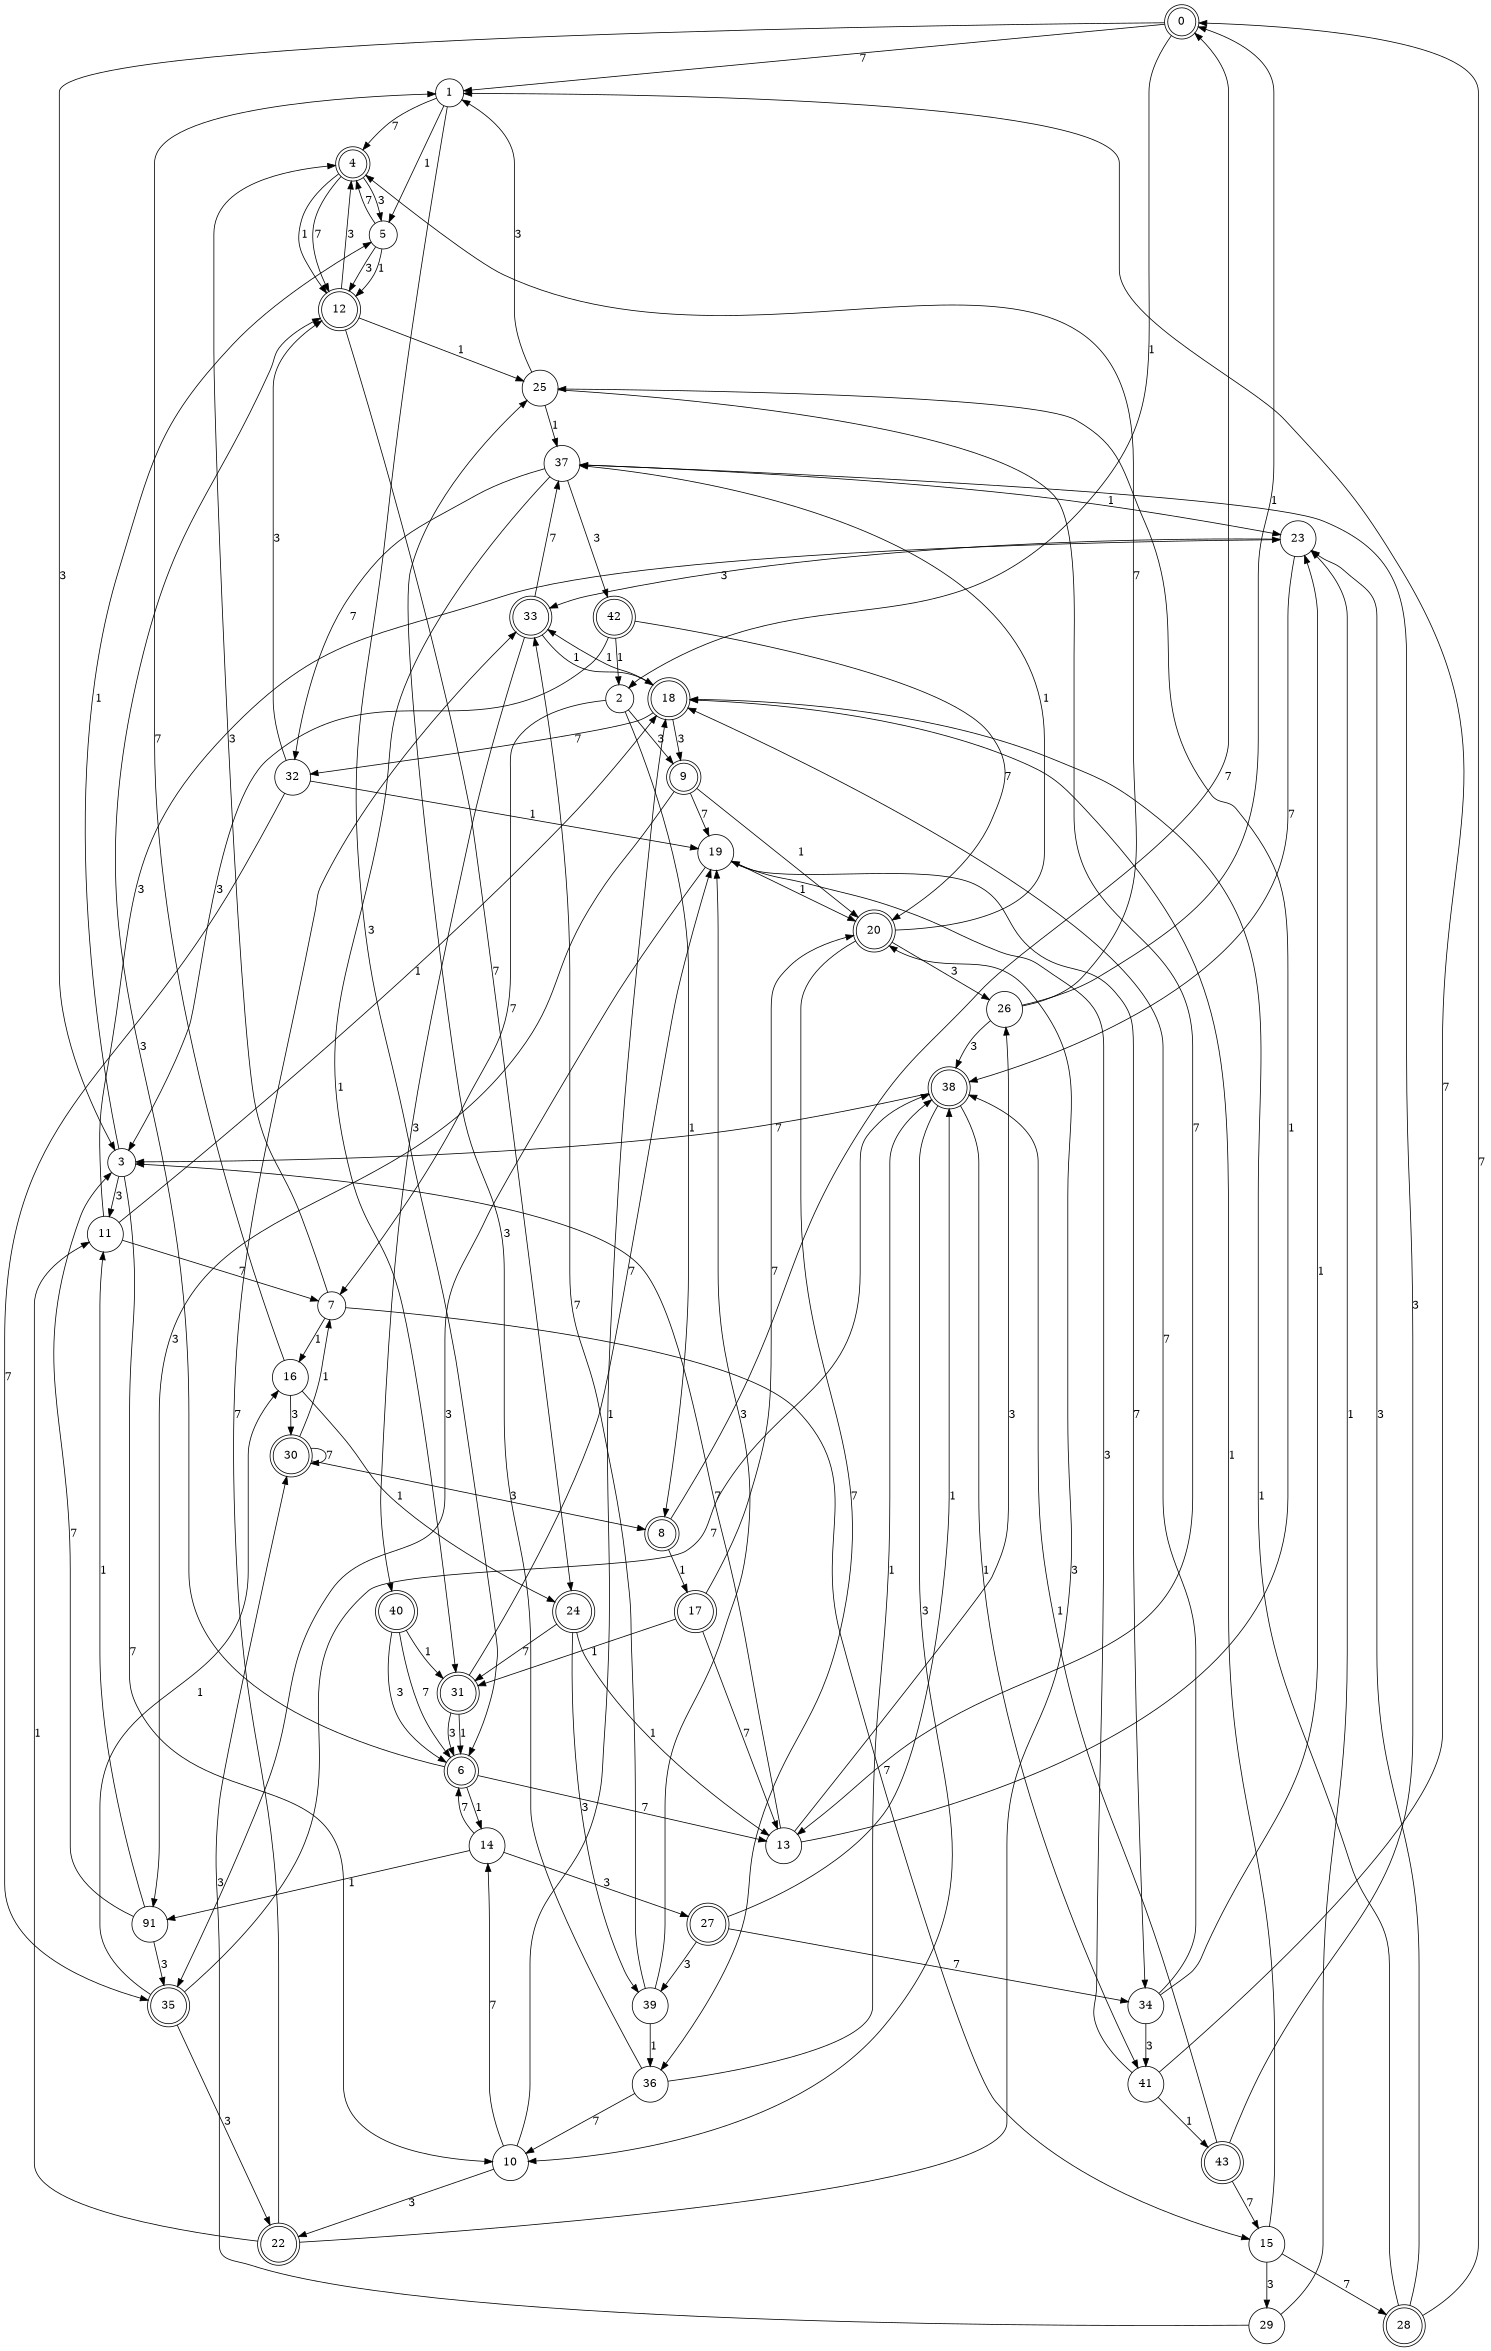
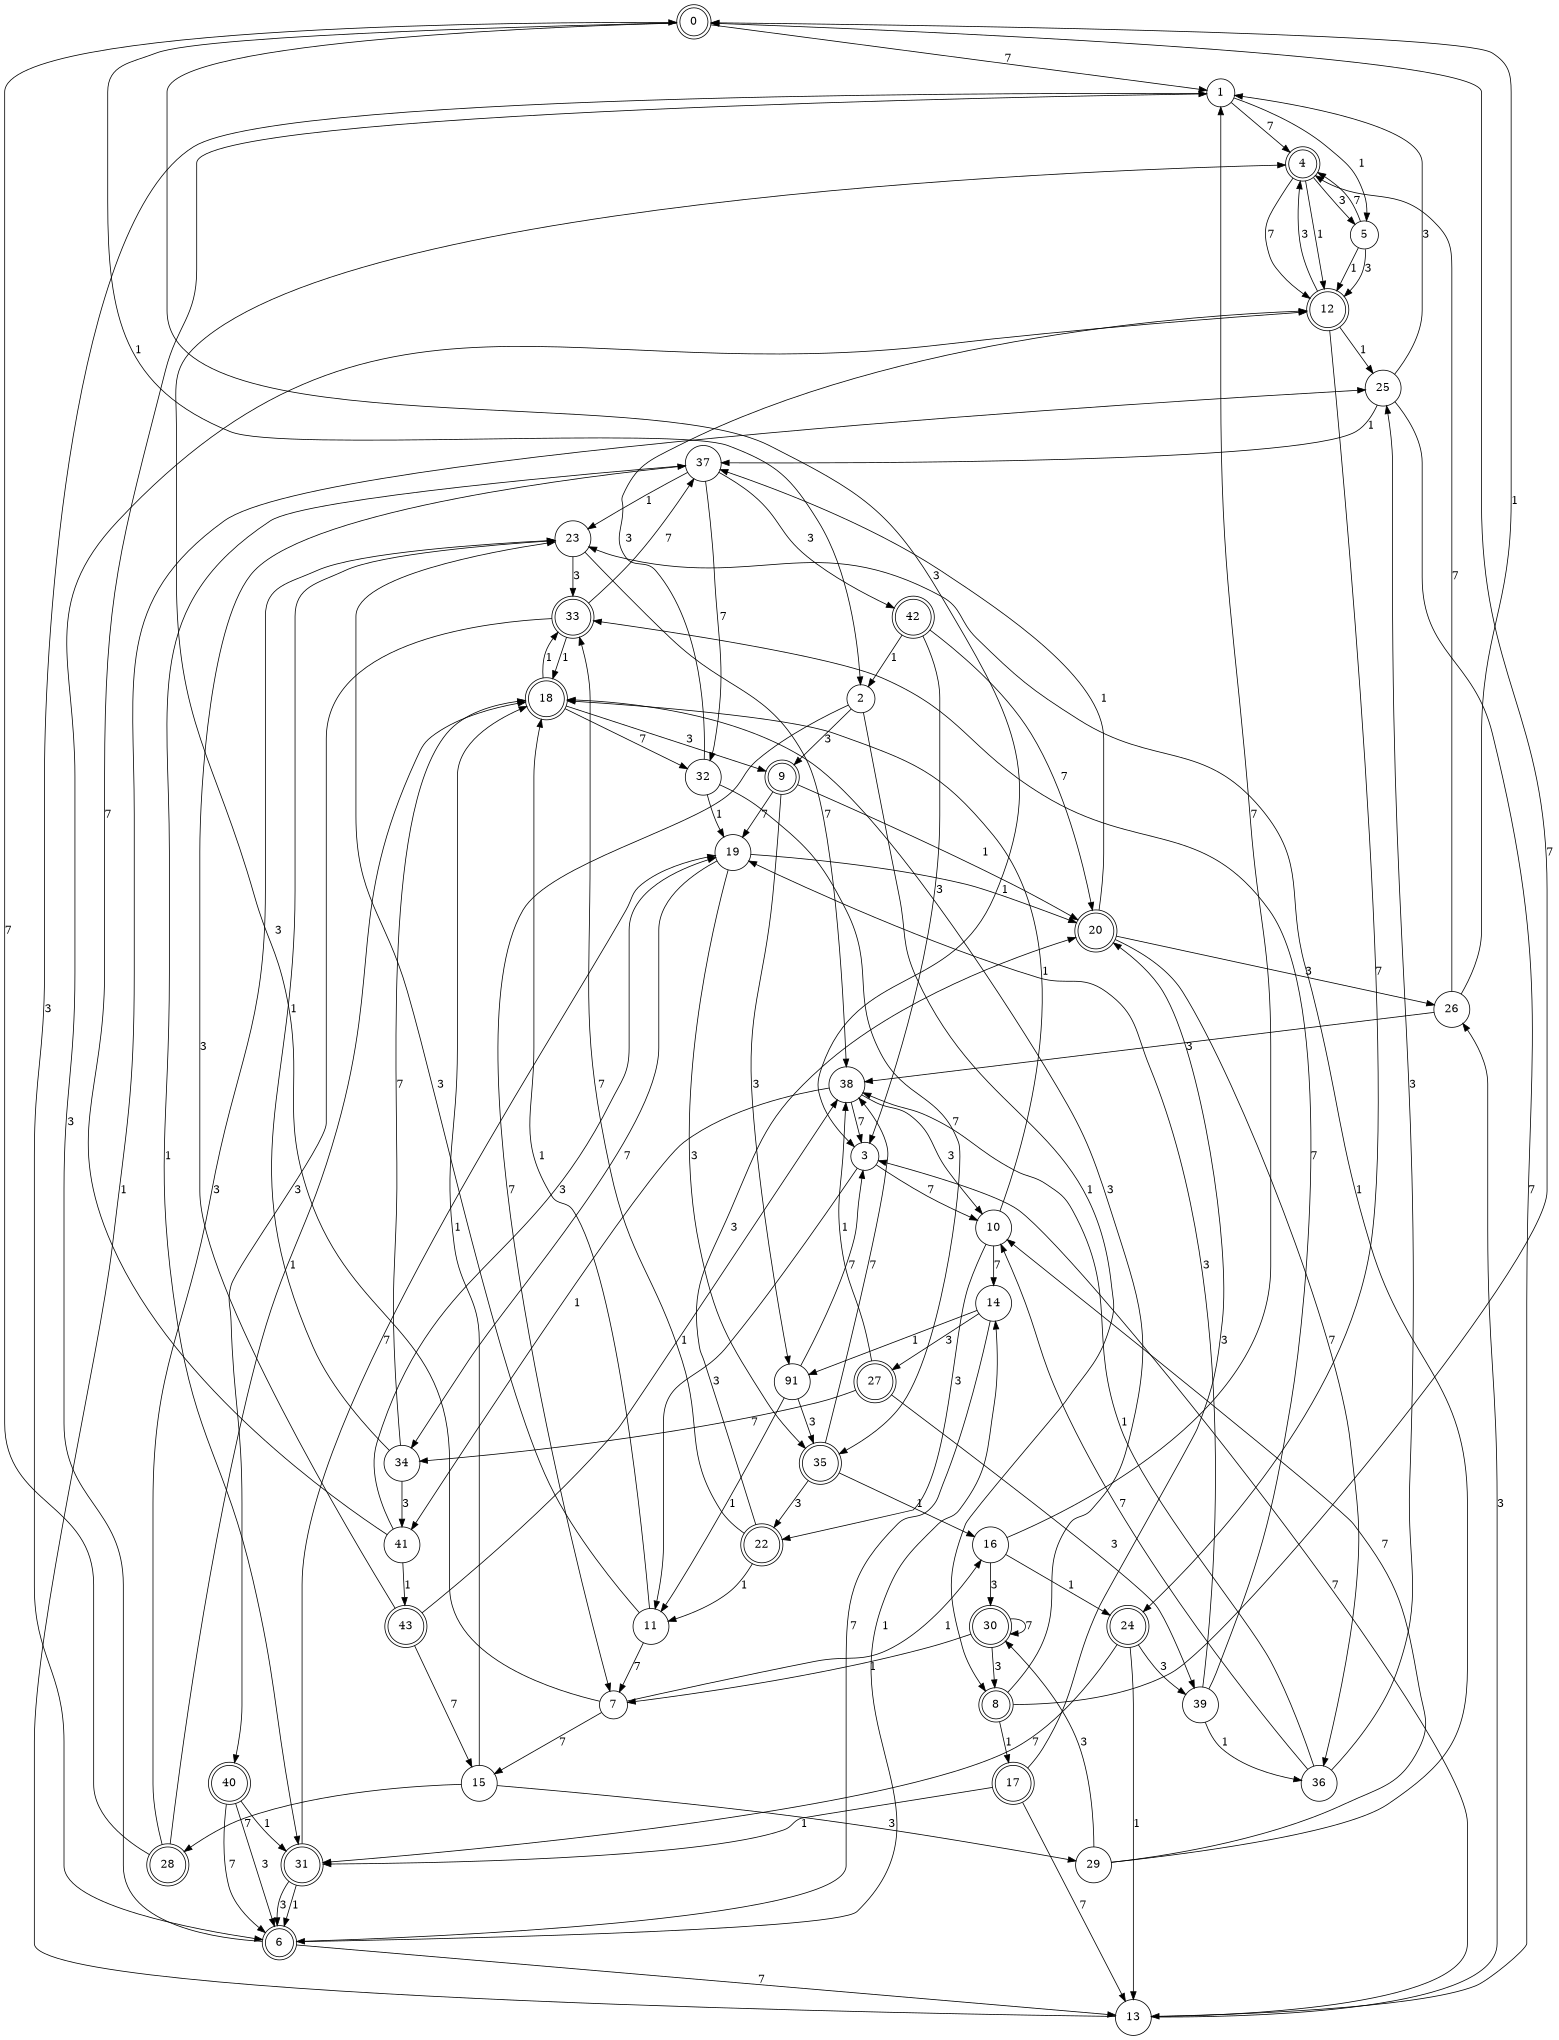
  digraph {
    node [shape=circle]
    n1 [label=0 shape=doublecircle]
    n2 [label=1]
    n3 [label=2]
    n4 [label=3]
    n5 [label=4 shape=doublecircle]
    n6 [label=5]
    n7 [label=6 shape=doublecircle]
    n8 [label=7]
    n9 [label=8 shape=doublecircle]
    n10 [label=9 shape=doublecircle]
    n11 [label=10]
    n12 [label=11]
    n13 [label=12 shape=doublecircle]
    n14 [label=13]
    n15 [label=14]
    n16 [label=15]
    n17 [label=16]
    n18 [label=17 shape=doublecircle]
    n19 [label=18 shape=doublecircle]
    n20 [label=19]
    n21 [label=20 shape=doublecircle]
    n22 [label=91]
    n23 [label=22 shape=doublecircle]
    n24 [label=23]
    n25 [label=24 shape=doublecircle]
    n26 [label=25]
    n27 [label=26]
    n28 [label=27 shape=doublecircle]
    n29 [label=28 shape=doublecircle]
    n30 [label=29]
    n31 [label=30 shape=doublecircle]
    n32 [label=31 shape=doublecircle]
    n33 [label=32]
    n34 [label=33 shape=doublecircle]
    n35 [label=34]
    n36 [label=35 shape=doublecircle]
    n37 [label=36]
    n38 [label=37]
-   n39 [label=38 shape=doublecircle]
+   n39 [label=38]
    n40 [label=39]
    n41 [label=40 shape=doublecircle]
    n42 [label=41]
    n43 [label=42 shape=doublecircle]
    n44 [label=43 shape=doublecircle]
    n1 -> n2 [label=7]
    n1 -> n3 [label=1]
    n1 -> n4 [label=3]
    n2 -> n5 [label=7]
    n2 -> n6 [label=1]
    n2 -> n7 [label=3]
    n3 -> n8 [label=7]
    n3 -> n9 [label=1]
    n3 -> n10 [label=3]
-   n4 -> n6 [label=1]
    n4 -> n11 [label=7]
    n4 -> n12 [label=3]
    n5 -> n6 [label=3]
    n5 -> n13 [label=7]
    n5 -> n13 [label=1]
    n6 -> n5 [label=7]
    n6 -> n13 [label=1]
    n6 -> n13 [label=3]
    n7 -> n13 [label=3]
    n7 -> n14 [label=7]
    n7 -> n15 [label=1]
    n8 -> n5 [label=3]
    n8 -> n16 [label=7]
    n8 -> n17 [label=1]
    n9 -> n1 [label=7]
    n9 -> n18 [label=1]
+   n9 -> n19 [label=3]
    n10 -> n20 [label=7]
    n10 -> n21 [label=1]
    n10 -> n22 [label=3]
    n11 -> n15 [label=7]
    n11 -> n19 [label=1]
    n11 -> n23 [label=3]
    n12 -> n8 [label=7]
    n12 -> n19 [label=1]
    n12 -> n24 [label=3]
    n13 -> n5 [label=3]
    n13 -> n25 [label=7]
    n13 -> n26 [label=1]
    n14 -> n4 [label=7]
    n14 -> n26 [label=1]
    n14 -> n27 [label=3]
    n15 -> n7 [label=7]
    n15 -> n22 [label=1]
    n15 -> n28 [label=3]
    n16 -> n19 [label=1]
    n16 -> n29 [label=7]
    n16 -> n30 [label=3]
    n17 -> n2 [label=7]
    n17 -> n25 [label=1]
    n17 -> n31 [label=3]
    n18 -> n14 [label=7]
-   n18 -> n21 [label=7]
+   n18 -> n21 [label=3]
    n18 -> n32 [label=1]
    n19 -> n10 [label=3]
    n19 -> n33 [label=7]
    n19 -> n34 [label=1]
    n20 -> n21 [label=1]
    n20 -> n35 [label=7]
    n20 -> n36 [label=3]
    n21 -> n27 [label=3]
    n21 -> n37 [label=7]
    n21 -> n38 [label=1]
    n22 -> n4 [label=7]
    n22 -> n12 [label=1]
    n22 -> n36 [label=3]
    n23 -> n12 [label=1]
    n23 -> n21 [label=3]
    n23 -> n34 [label=7]
    n24 -> n34 [label=3]
    n24 -> n39 [label=7]
    n25 -> n14 [label=1]
    n25 -> n32 [label=7]
    n25 -> n40 [label=3]
    n26 -> n2 [label=3]
    n26 -> n14 [label=7]
    n26 -> n38 [label=1]
    n27 -> n1 [label=1]
    n27 -> n5 [label=7]
    n27 -> n39 [label=3]
    n28 -> n35 [label=7]
    n28 -> n39 [label=1]
    n28 -> n40 [label=3]
    n29 -> n1 [label=7]
    n29 -> n19 [label=1]
    n29 -> n24 [label=3]
+   n30 -> n11 [label=7]
    n30 -> n24 [label=1]
    n30 -> n31 [label=3]
    n31 -> n8 [label=1]
    n31 -> n9 [label=3]
    n31 -> n31 [label=7]
    n32 -> n7 [label=1]
    n32 -> n7 [label=3]
    n32 -> n20 [label=7]
    n33 -> n13 [label=3]
    n33 -> n20 [label=1]
    n33 -> n36 [label=7]
    n34 -> n19 [label=1]
    n34 -> n38 [label=7]
    n34 -> n41 [label=3]
    n35 -> n19 [label=7]
    n35 -> n24 [label=1]
    n35 -> n42 [label=3]
    n36 -> n17 [label=1]
    n36 -> n23 [label=3]
    n36 -> n39 [label=7]
    n37 -> n11 [label=7]
    n37 -> n26 [label=3]
    n37 -> n39 [label=1]
    n38 -> n24 [label=1]
    n38 -> n32 [label=1]
    n38 -> n33 [label=7]
    n38 -> n43 [label=3]
    n39 -> n4 [label=7]
    n39 -> n11 [label=3]
    n39 -> n42 [label=1]
    n40 -> n20 [label=3]
    n40 -> n34 [label=7]
    n40 -> n37 [label=1]
    n41 -> n7 [label=7]
    n41 -> n7 [label=3]
    n41 -> n32 [label=1]
    n42 -> n2 [label=7]
    n42 -> n20 [label=3]
    n42 -> n44 [label=1]
    n43 -> n3 [label=1]
    n43 -> n4 [label=3]
    n43 -> n21 [label=7]
    n44 -> n16 [label=7]
    n44 -> n38 [label=3]
    n44 -> n39 [label=1]
  }
